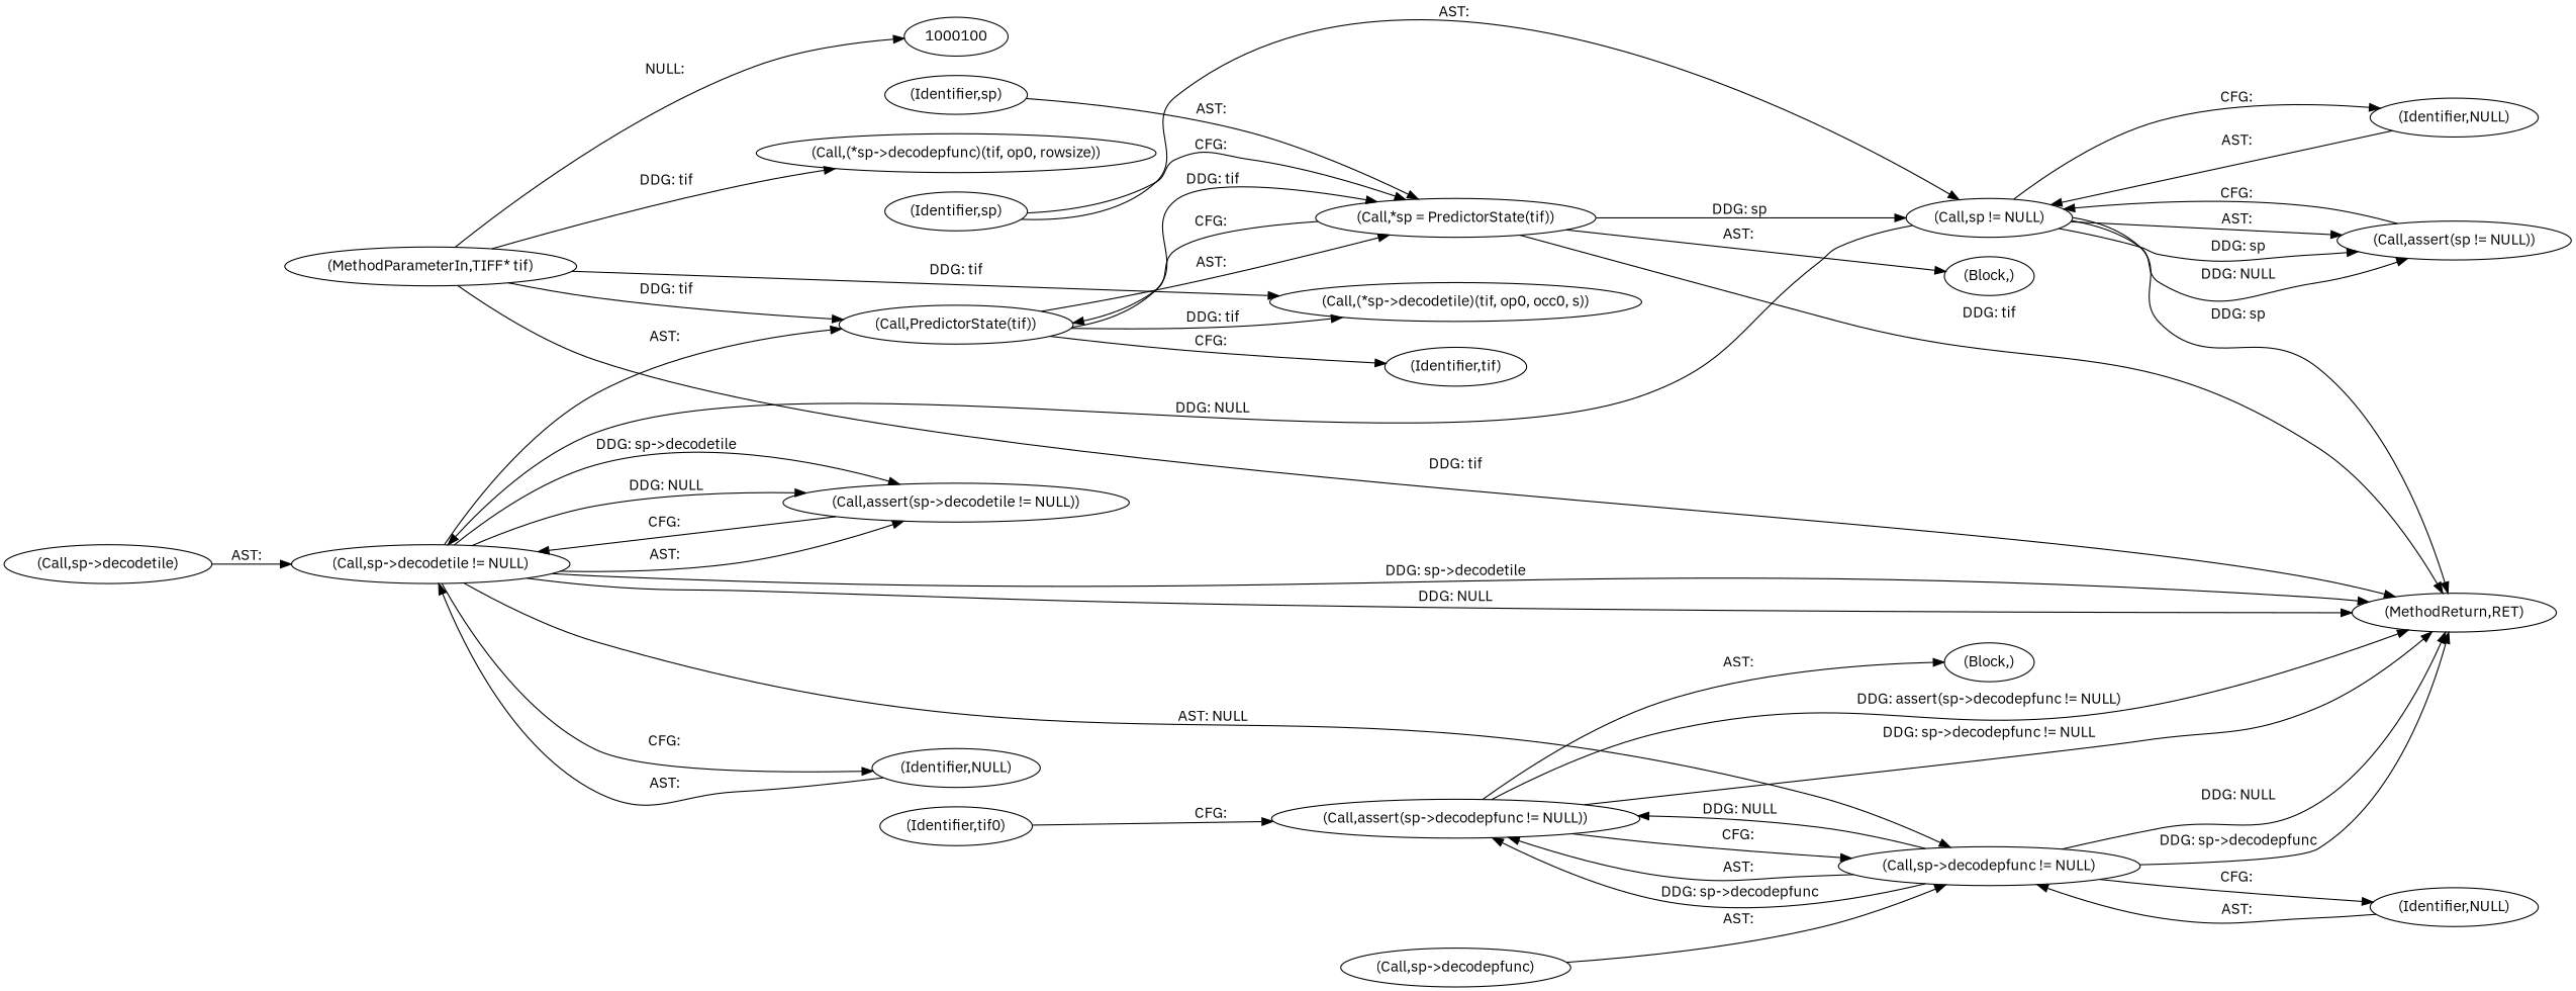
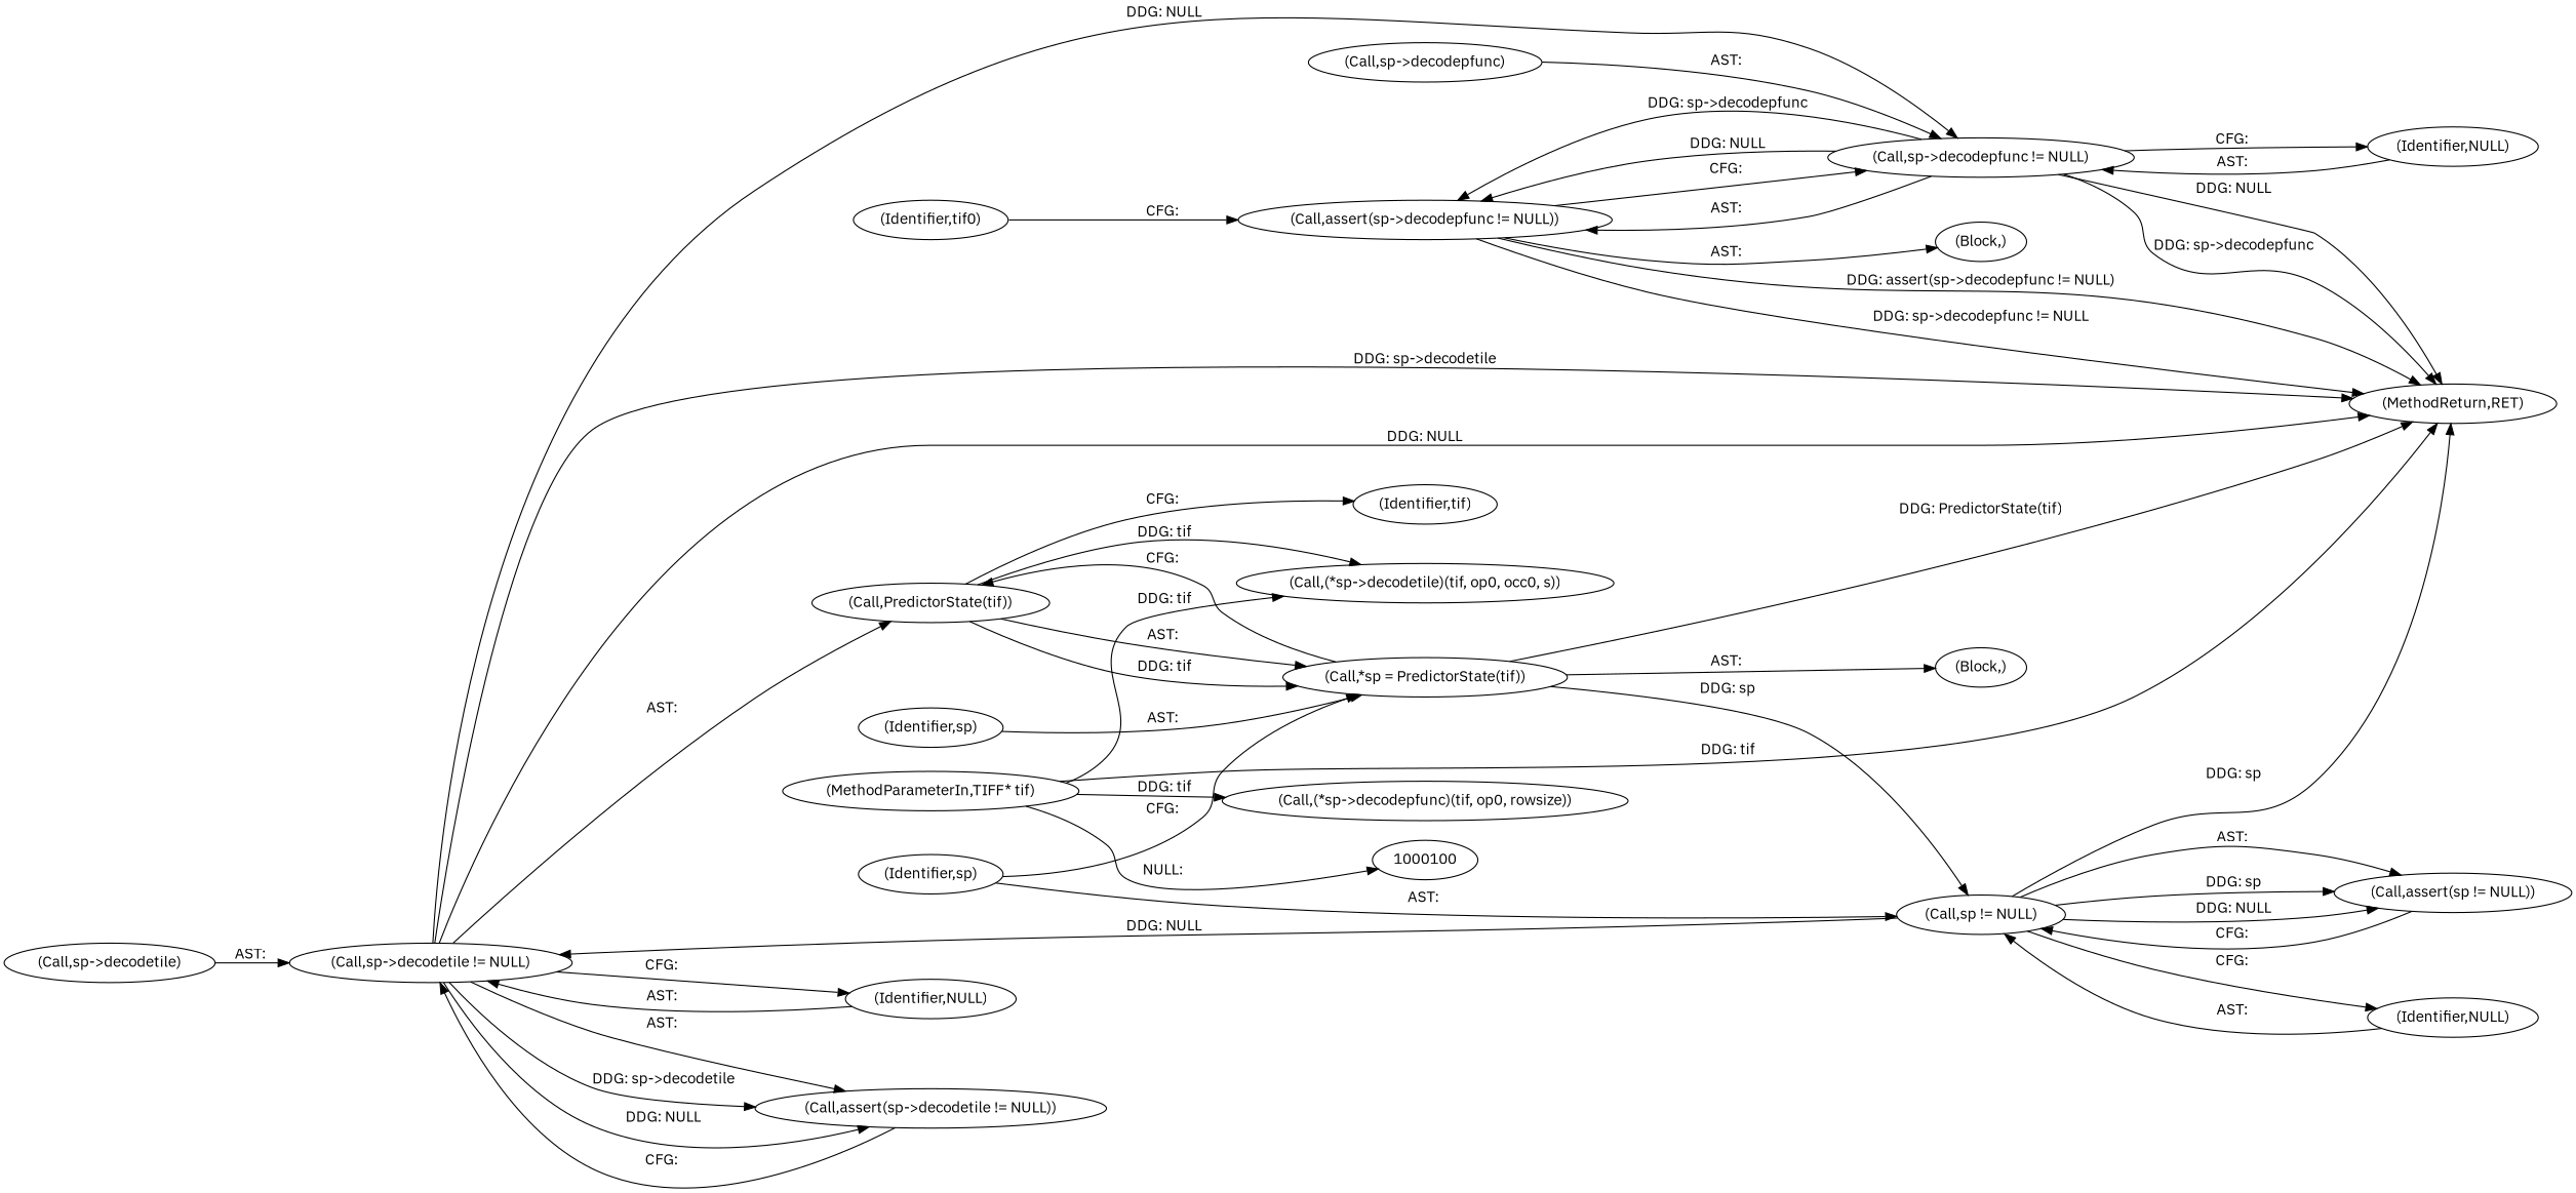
  digraph {
    fontname="IBM Plex Sans"
    rankdir=LR
    node [fontname="IBM Plex Sans"]
    edge [fontname="IBM Plex Sans"]
    n1 [label="(Call,assert(sp->decodepfunc != NULL))"]
    n2 [label="(Call,sp->decodepfunc != NULL)"]
    n3 [label="(Block,)"]
    n4 [label="(MethodReturn,RET)"]
    n5 [label="(Identifier,NULL)"]
    n6 [label="(Call,sp->decodetile != NULL)"]
    n7 [label="(Identifier,NULL)"]
    n8 [label="(Call,assert(sp->decodetile != NULL))"]
    n9 [label="(Call,PredictorState(tif))"]
    n10 [label="(Call,sp != NULL)"]
    n11 [label="(Call,assert(sp != NULL))"]
    n12 [label="(Identifier,NULL)"]
    n13 [label="(Call,*sp = PredictorState(tif))"]
    n14 [label="(Block,)"]
    n15 [label="(Identifier,tif)"]
    n16 [label="(Call,(*sp->decodetile)(tif, op0, occ0, s))"]
    n17 [label="(MethodParameterIn,TIFF* tif)"]
    n18 [label="(Call,(*sp->decodepfunc)(tif, op0, rowsize))"]
    1000100
    n20 [label="(Call,sp->decodetile)"]
    n21 [label="(Identifier,tif0)"]
    n22 [label="(Identifier,sp)"]
    n23 [label="(Call,sp->decodepfunc)"]
    n24 [label="(Identifier,sp)"]
    n1 -> n2 [label="CFG: "]
    n1 -> n3 [label="AST: "]
    n1 -> n4 [label="DDG: assert(sp->decodepfunc != NULL)"]
    n1 -> n4 [label="DDG: sp->decodepfunc != NULL"]
    n2 -> n1 [label="AST: "]
    n2 -> n1 [label="DDG: sp->decodepfunc"]
    n2 -> n1 [label="DDG: NULL"]
    n2 -> n4 [label="DDG: NULL"]
    n2 -> n4 [label="DDG: sp->decodepfunc"]
    n2 -> n5 [label="CFG: "]
    n5 -> n2 [label="AST: "]
-   n6 -> n2 [label="AST: NULL"]
+   n6 -> n2 [label="DDG: NULL"]
    n6 -> n4 [label="DDG: sp->decodetile"]
    n6 -> n4 [label="DDG: NULL"]
    n6 -> n7 [label="CFG: "]
    n6 -> n8 [label="AST: "]
    n6 -> n8 [label="DDG: sp->decodetile"]
    n6 -> n8 [label="DDG: NULL"]
    n6 -> n9 [label="AST: "]
    n7 -> n6 [label="AST: "]
    n8 -> n6 [label="CFG: "]
    n9 -> n13 [label="AST: "]
    n9 -> n13 [label="DDG: tif"]
    n9 -> n15 [label="CFG: "]
    n9 -> n16 [label="DDG: tif"]
    n10 -> n4 [label="DDG: sp"]
    n10 -> n6 [label="DDG: NULL"]
    n10 -> n11 [label="AST: "]
    n10 -> n11 [label="DDG: sp"]
    n10 -> n11 [label="DDG: NULL"]
    n10 -> n12 [label="CFG: "]
    n11 -> n10 [label="CFG: "]
    n12 -> n10 [label="AST: "]
-   n13 -> n4 [label="DDG: tif"]
+   n13 -> n4 [label="DDG: PredictorState(tif)"]
    n13 -> n9 [label="CFG: "]
    n13 -> n10 [label="DDG: sp"]
    n13 -> n14 [label="AST: "]
    n17 -> n4 [label="DDG: tif"]
-   n17 -> n9 [label="DDG: tif"]
    n17 -> n16 [label="DDG: tif"]
    n17 -> n18 [label="DDG: tif"]
    n17 -> 1000100 [label="NULL: "]
    n20 -> n6 [label="AST: "]
    n21 -> n1 [label="CFG: "]
    n22 -> n10 [label="AST: "]
    n22 -> n13 [label="CFG: "]
    n23 -> n2 [label="AST: "]
    n24 -> n13 [label="AST: "]
  }
